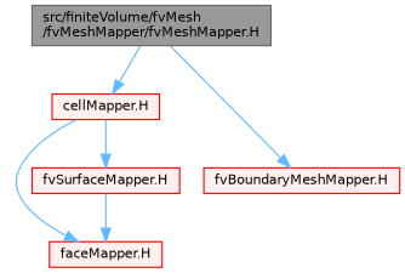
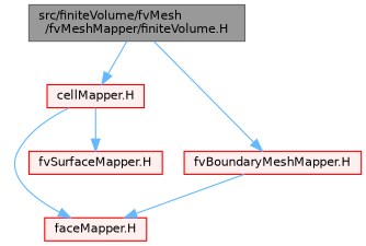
  digraph {
    node [color=red fillcolor="#FFF0F0" fontname=Helvetica fontsize=10 shape=box style=filled]
    edge [color=steelblue1 fontname=Helvetica fontsize=10 labelfontname=Helvetica labelfontsize=10 style=solid]
-   n1 [color=gray40 fillcolor=grey60 fontcolor=black height=0.2 label="src/finiteVolume/fvMesh\l/fvMeshMapper/fvMeshMapper.H" width=0.4]
+   n1 [color=gray40 fillcolor=grey60 fontcolor=black height=0.2 label="src/finiteVolume/fvMesh\l/fvMeshMapper/finiteVolume.H" width=0.4]
    n2 [height=0.2 label="cellMapper.H" width=0.4]
    n3 [height=0.2 label="fvBoundaryMeshMapper.H" width=0.4]
    n4 [height=0.2 label="faceMapper.H" width=0.4]
    n5 [height=0.2 label="fvSurfaceMapper.H" width=0.4]
    n1 -> n2
    n1 -> n3
    n2 -> n4
    n2 -> n5
-   n5 -> n4
+   n3 -> n4
  }
